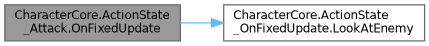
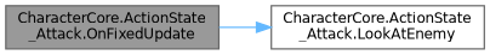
  digraph {
    rankdir=LR
    node [fontname=Helvetica fontsize=10 shape=box style=filled]
    n1 [color=gray40 fillcolor=grey60 fontcolor=black height=0.2 label="CharacterCore.ActionState\l_Attack.OnFixedUpdate" width=0.4]
-   n2 [color=grey40 fillcolor=white height=0.2 label="CharacterCore.ActionState\l_OnFixedUpdate.LookAtEnemy" width=0.4]
+   n2 [color=grey40 fillcolor=white height=0.2 label="CharacterCore.ActionState\l_Attack.LookAtEnemy" width=0.4]
    n1 -> n2 [color=steelblue1 fontname=Helvetica fontsize=10 labelfontname=Helvetica labelfontsize=10 style=solid]
  }
